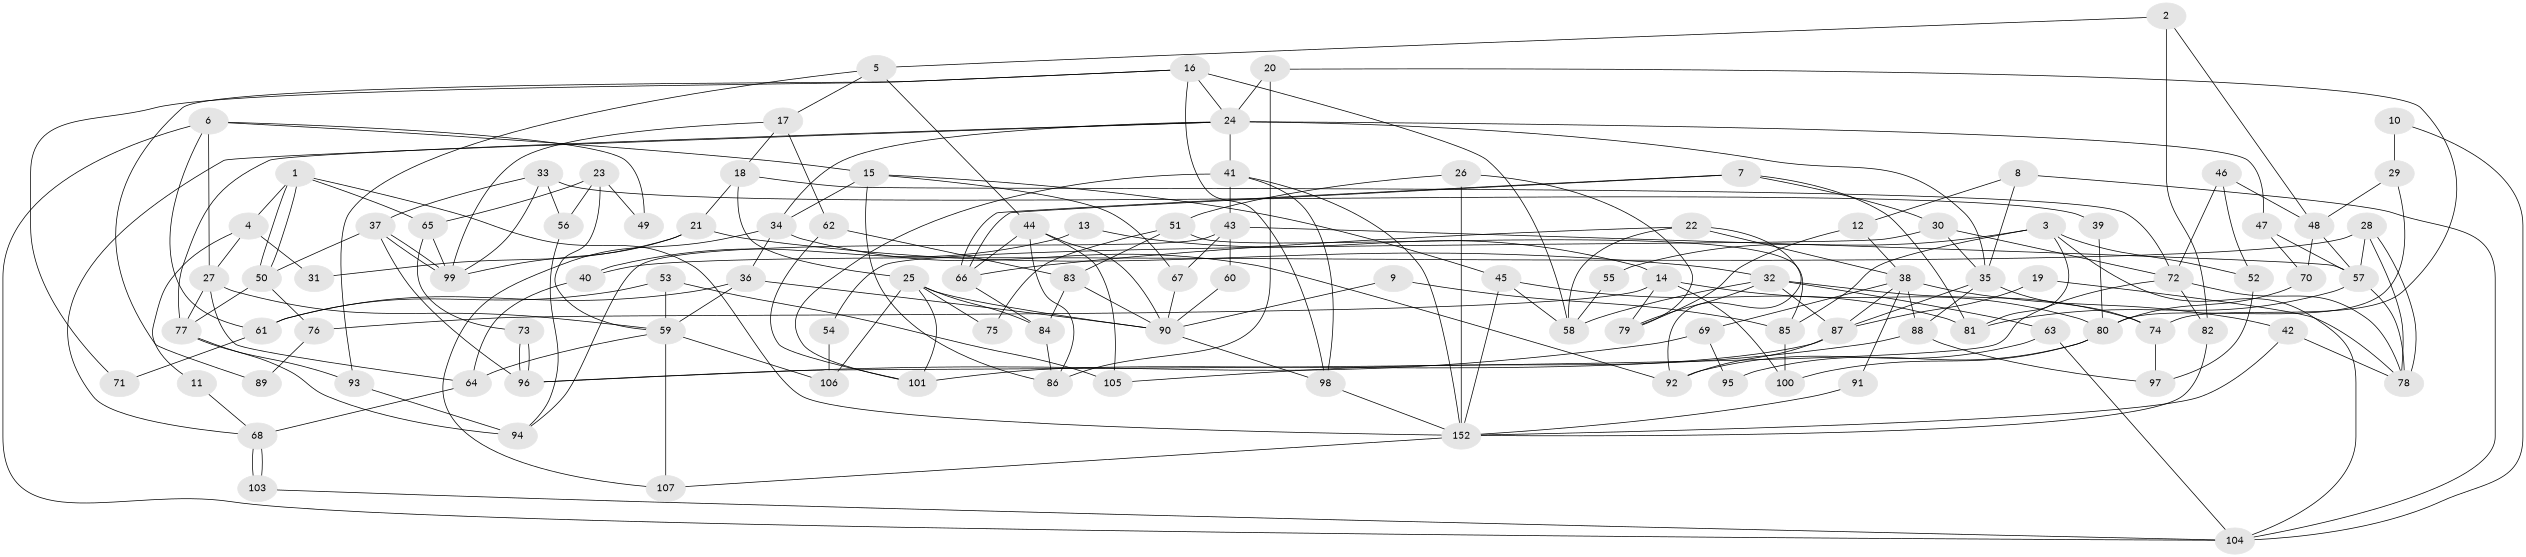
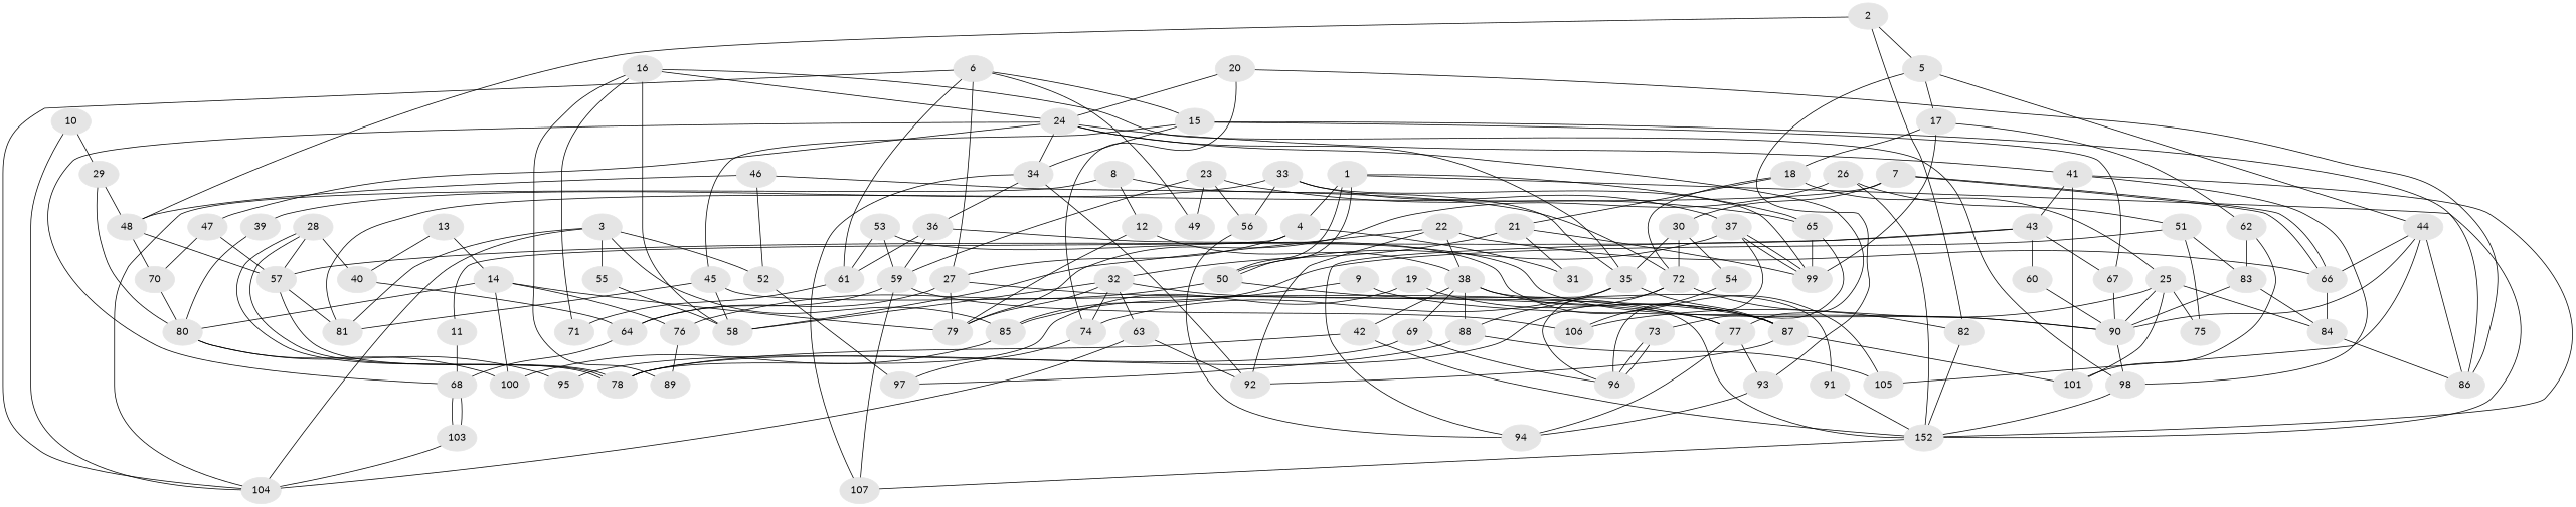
  graph {
    fontname=Lato
    node [color=gray90 fontname=Lato style=filled]
    edge [fontname=Lato]
    1
    4
    50
    65
    n5 [label=152]
    11
    27
    31
    76
    77
    99
    73
    107
    2
    5
    48
    82
    17
    44
    93
    57
    70
    3
    52
    55
    81
    85
    104
    97
    58
    100
    68
    79
    64
    18
    62
    66
    90
    86
    105
    94
    6
    15
    49
    61
    34
    45
    67
    71
    7
    30
    35
    72
    54
    84
    8
    12
    38
    87
    74
    88
    9
    98
    10
    29
    80
    103
    42
    69
    91
    13
    14
    40
    89
    95
    92
    36
    16
    24
    41
    47
    21
    25
    101
    83
    32
    75
    106
    78
    96
    19
    20
    63
    22
    23
    56
    59
    43
    26
    51
    28
    33
    37
    39
    60
    46
    53
    1 -- 4
    1 -- 50
    1 -- 50
    1 -- 65
    1 -- n5
    4 -- 11
    4 -- 27
    4 -- 31
    50 -- 76
    50 -- 77
    65 -- 99
    65 -- 73
    n5 -- 107
    11 -- 68
    27 -- 77
-   27 -- 59
+   27 -- 79
    27 -- 64
    76 -- 89
    77 -- 93
    77 -- 94
    73 -- 96
    73 -- 96
    2 -- 5
    2 -- 48
    2 -- 82
    5 -- 17
    5 -- 44
    5 -- 93
    48 -- 57
    48 -- 70
    82 -- n5
    17 -- 99
    17 -- 18
    17 -- 62
    44 -- 66
    44 -- 90
    44 -- 86
    44 -- 105
    93 -- 94
    57 -- 81
    57 -- 78
    70 -- 80
    3 -- 52
    3 -- 55
    3 -- 81
    3 -- 85
    3 -- 104
    52 -- 97
    55 -- 58
    85 -- 100
    68 -- 103
    68 -- 103
    64 -- 68
    18 -- 72
    18 -- 21
    18 -- 25
    62 -- 101
    62 -- 83
    66 -- 84
    90 -- 98
    6 -- 27
    6 -- 104
    6 -- 15
    6 -- 49
    6 -- 61
    15 -- 86
    15 -- 34
    15 -- 45
    15 -- 67
    61 -- 71
    34 -- 107
    34 -- 92
    34 -- 36
    45 -- n5
    45 -- 81
    45 -- 58
    67 -- 90
    7 -- 81
    7 -- 66
    7 -- 66
    7 -- 30
    30 -- 35
    30 -- 72
    30 -- 54
    35 -- 87
    35 -- 74
    35 -- 88
    72 -- 82
    72 -- 78
    72 -- 96
    54 -- 106
    84 -- 86
    8 -- 104
    8 -- 35
    8 -- 12
    12 -- 79
    12 -- 38
    38 -- 87
    38 -- 88
    38 -- 42
    38 -- 69
    38 -- 91
    87 -- 92
    87 -- 101
    74 -- 97
    88 -- 97
    88 -- 105
    9 -- 85
    9 -- 90
    98 -- n5
    10 -- 104
    10 -- 29
    29 -- 48
    29 -- 80
    80 -- 100
    80 -- 95
    103 -- 104
    42 -- n5
    42 -- 78
    69 -- 95
    69 -- 96
    91 -- n5
    13 -- 14
    13 -- 40
    14 -- 76
    14 -- 100
    14 -- 79
    14 -- 80
    40 -- 64
    36 -- 90
    36 -- 61
    36 -- 59
    16 -- 58
    16 -- 71
    16 -- 98
    16 -- 89
    16 -- 24
    24 -- 77
    24 -- 68
    24 -- 34
    24 -- 35
    24 -- 41
    24 -- 47
    41 -- n5
    41 -- 98
    41 -- 101
    41 -- 43
    47 -- 57
    47 -- 70
    21 -- 31
    21 -- 99
    21 -- 32
    25 -- 90
    25 -- 84
    25 -- 101
    25 -- 75
    25 -- 106
    83 -- 90
    83 -- 84
    32 -- 58
    32 -- 79
    32 -- 87
    32 -- 74
    32 -- 63
    19 -- 87
    19 -- 78
    20 -- 86
    20 -- 74
    20 -- 24
    63 -- 104
    63 -- 92
    22 -- 58
    22 -- 66
    22 -- 38
    22 -- 92
    23 -- 65
    23 -- 49
    23 -- 56
    23 -- 59
    56 -- 94
    59 -- 107
    59 -- 64
    59 -- 106
    43 -- 57
    43 -- 94
    43 -- 67
    43 -- 60
    26 -- n5
    26 -- 79
    26 -- 51
    51 -- 85
    51 -- 83
    51 -- 75
    28 -- 57
    28 -- 40
    28 -- 78
    28 -- 78
    33 -- 99
    33 -- 56
    33 -- 37
    33 -- 39
    37 -- 50
    37 -- 99
    37 -- 99
    37 -- 96
    39 -- 80
    60 -- 90
    46 -- 48
    46 -- 52
    46 -- 72
    53 -- 105
    53 -- 61
    53 -- 59
  }
